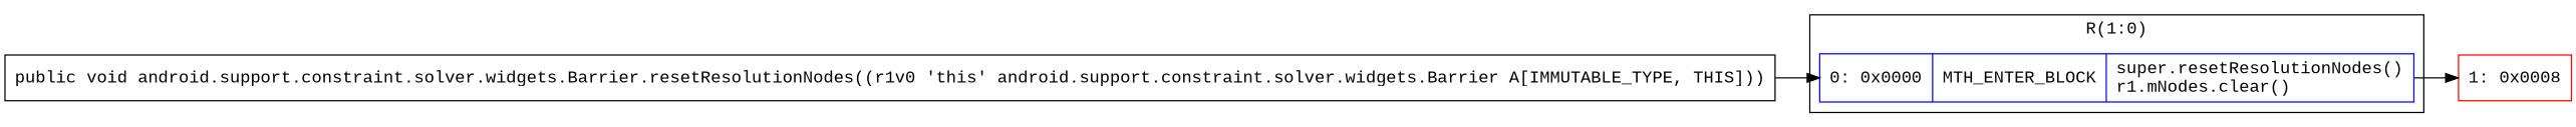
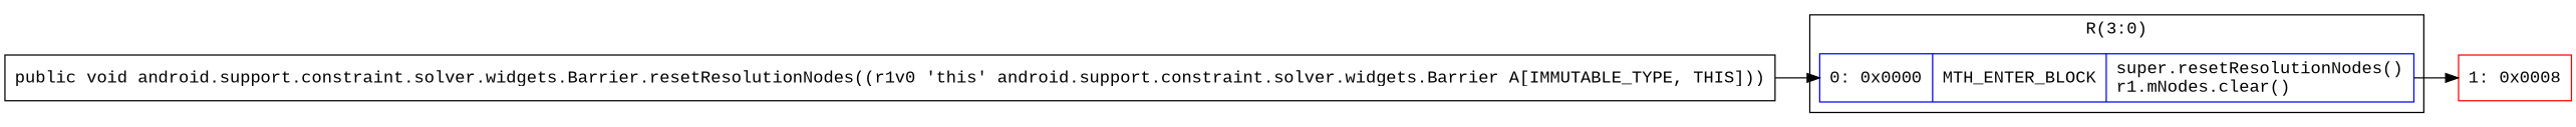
  digraph {
    rankdir=LR
    fontname="Liberation Mono"
    node [shape=record fontname="Liberation Mono"]
    edge [fontname="Liberation Mono"]
    n1 [color=blue label="{0\:\ 0x0000|MTH_ENTER_BLOCK\l|super.resetResolutionNodes()\lr1.mNodes.clear()\l}"]
    n2 [color=red label="{1\:\ 0x0008}"]
    n3 [label="{public void android.support.constraint.solver.widgets.Barrier.resetResolutionNodes((r1v0 'this' android.support.constraint.solver.widgets.Barrier A[IMMUTABLE_TYPE, THIS])) }"]
    subgraph cluster_1 {
-     label="R(1:0)"
+     label="R(3:0)"
      n1
    }
    n1 -> n2
    n3 -> n1
  }
